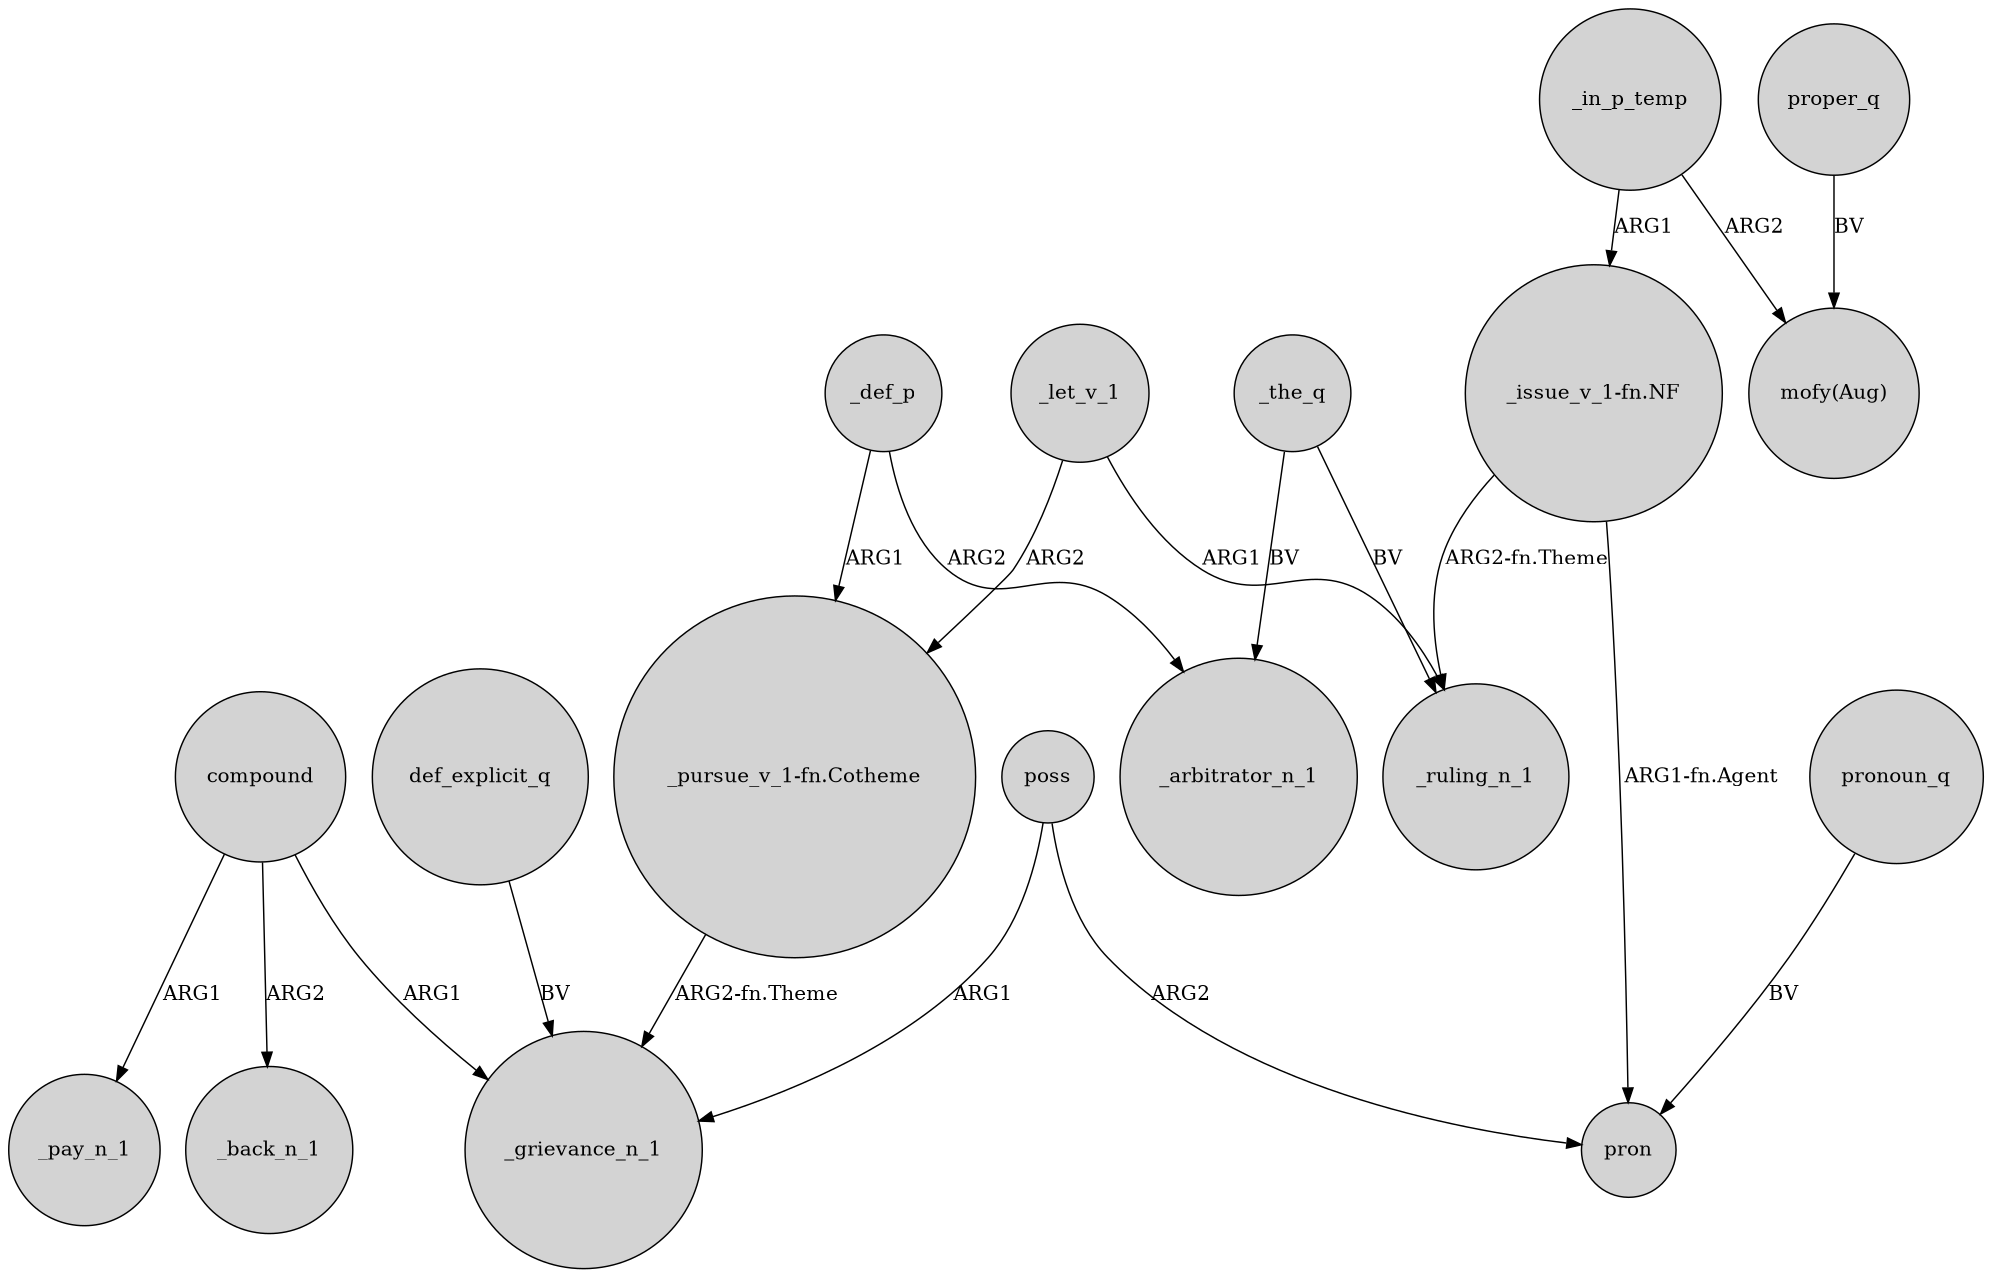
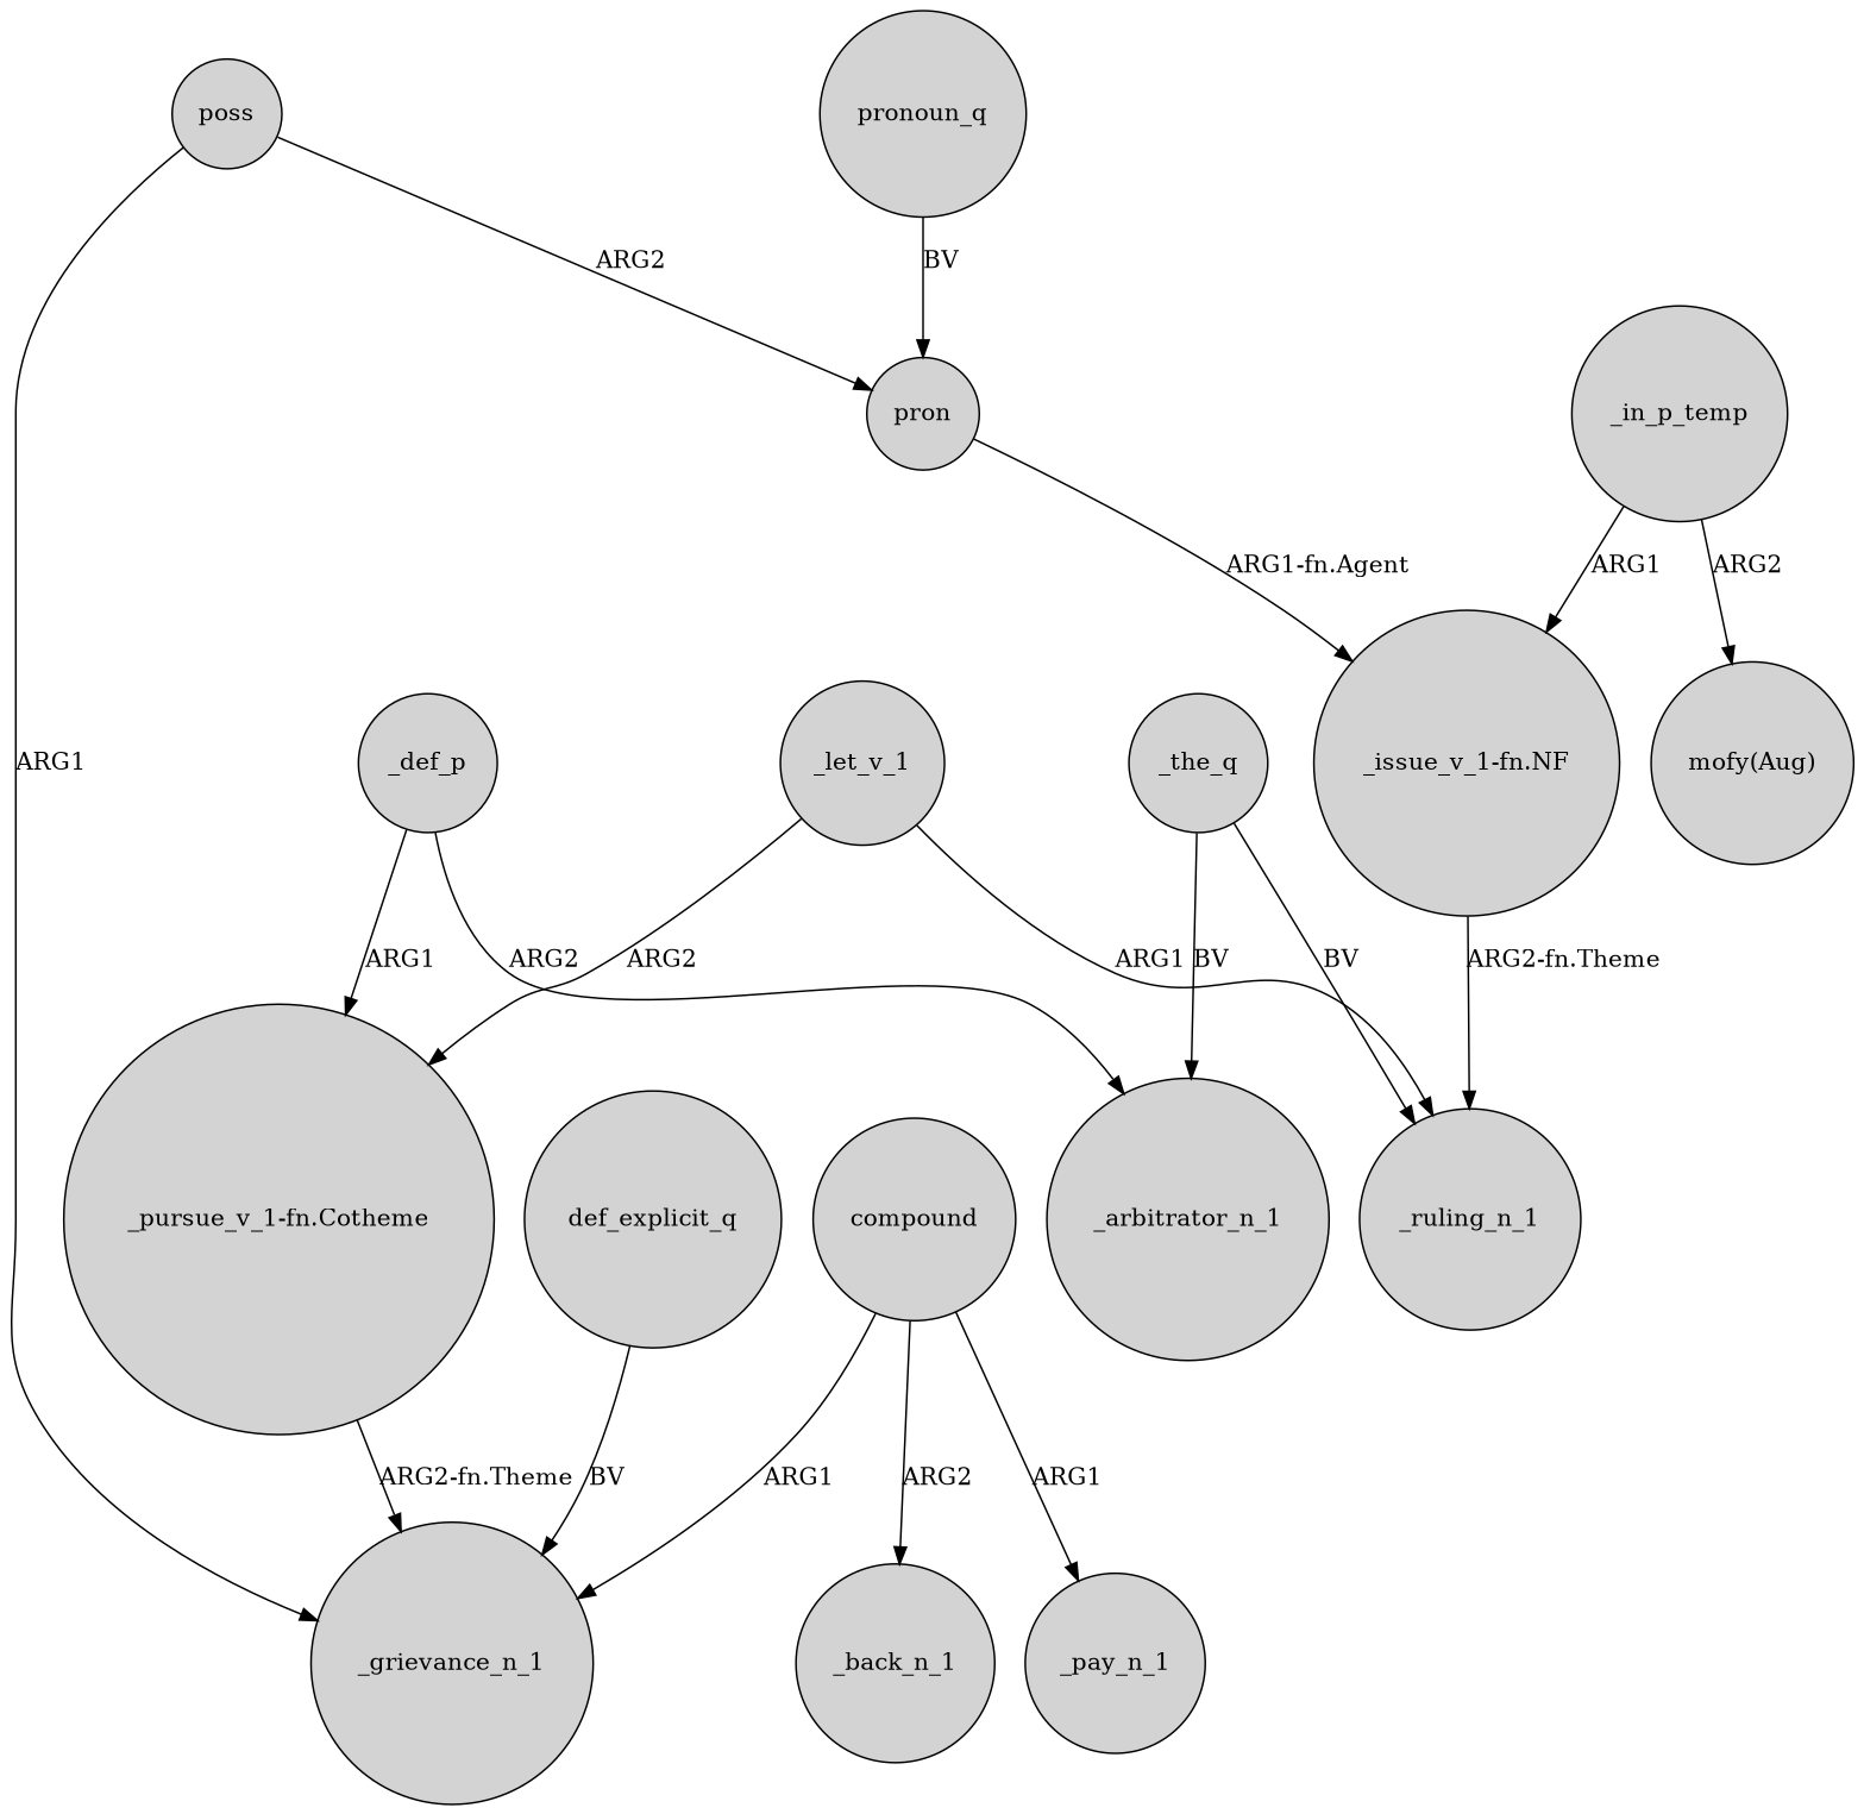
  digraph {
    node [shape=circle style=filled]
    poss
    _grievance_n_1
    pron
    "_pursue_v_1-fn.Cotheme"
    _in_p_temp
    "_issue_v_1-fn.NF"
    "mofy(Aug)"
    _ruling_n_1
    n9 [label=_def_p]
    _arbitrator_n_1
    compound
    _back_n_1
    _pay_n_1
    _the_q
    pronoun_q
-   proper_q
    _let_v_1
    def_explicit_q
    poss -> _grievance_n_1 [label=ARG1]
    poss -> pron [label=ARG2]
    "_pursue_v_1-fn.Cotheme" -> _grievance_n_1 [label="ARG2-fn.Theme"]
    _in_p_temp -> "_issue_v_1-fn.NF" [label=ARG1]
    _in_p_temp -> "mofy(Aug)" [label=ARG2]
-   "_issue_v_1-fn.NF" -> pron [label="ARG1-fn.Agent"]
+   pron -> "_issue_v_1-fn.NF" [label="ARG1-fn.Agent"]
    "_issue_v_1-fn.NF" -> _ruling_n_1 [label="ARG2-fn.Theme"]
    n9 -> "_pursue_v_1-fn.Cotheme" [label=ARG1]
    n9 -> _arbitrator_n_1 [label=ARG2]
    compound -> _grievance_n_1 [label=ARG1]
    compound -> _back_n_1 [label=ARG2]
    compound -> _pay_n_1 [label=ARG1]
    _the_q -> _ruling_n_1 [label=BV]
    _the_q -> _arbitrator_n_1 [label=BV]
    pronoun_q -> pron [label=BV]
-   proper_q -> "mofy(Aug)" [label=BV]
    _let_v_1 -> "_pursue_v_1-fn.Cotheme" [label=ARG2]
    _let_v_1 -> _ruling_n_1 [label=ARG1]
    def_explicit_q -> _grievance_n_1 [label=BV]
  }
